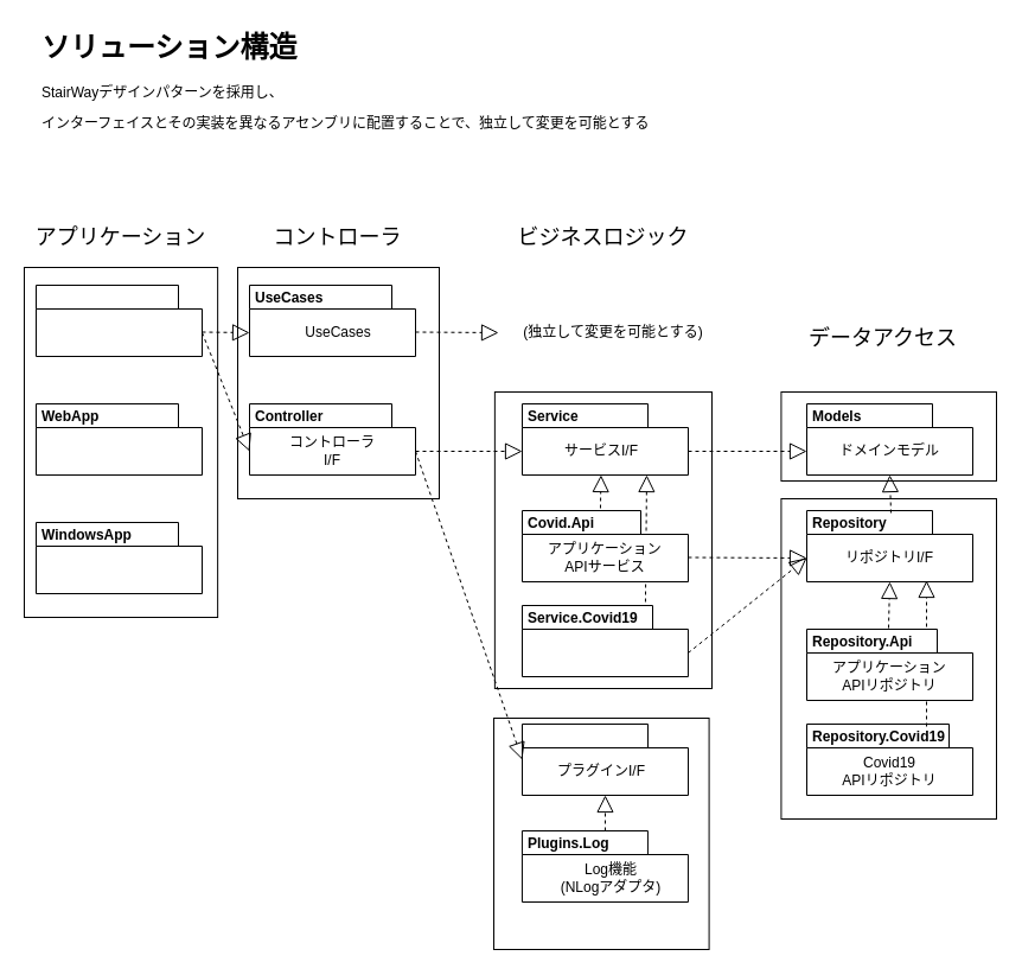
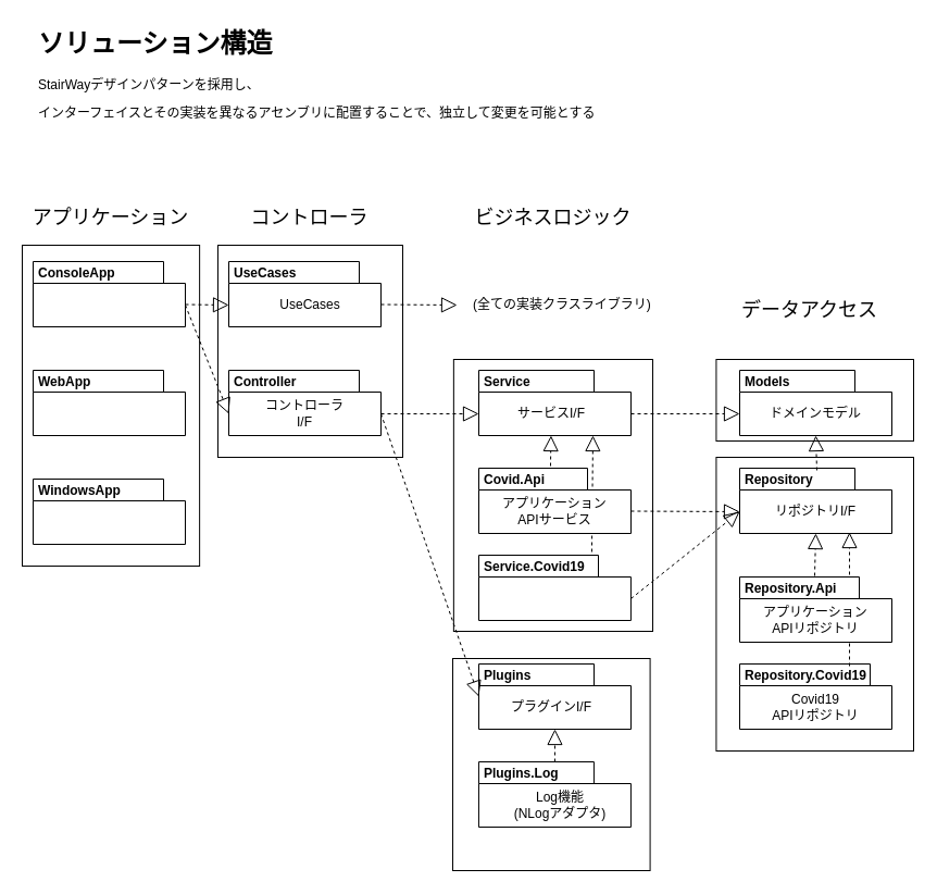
  <mxCell id="0" />
  <mxCell id="1" parent="0" />
  <mxCell id="2" value="" style="rounded=0;whiteSpace=wrap;html=1;" parent="1" vertex="1"><mxGeometry y="225" width="163.13" height="295" as="geometry" x="20" /></mxCell>
  <mxCell id="3" value="" style="rounded=0;whiteSpace=wrap;html=1;" parent="1" vertex="1"><mxGeometry x="200" y="225" width="170" height="195" as="geometry" /></mxCell>
  <mxCell id="4" value="" style="rounded=0;whiteSpace=wrap;html=1;" parent="1" vertex="1"><mxGeometry x="658.43" y="330" width="181.57" height="75" as="geometry" /></mxCell>
  <mxCell id="5" value="" style="rounded=0;whiteSpace=wrap;html=1;" parent="1" vertex="1"><mxGeometry x="416.02" y="605" width="181.57" height="195" as="geometry" /></mxCell>
  <mxCell id="6" value="" style="rounded=0;whiteSpace=wrap;html=1;" parent="1" vertex="1"><mxGeometry x="658.43" y="420" width="181.57" height="270" as="geometry" /></mxCell>
  <mxCell id="7" value="" style="rounded=0;whiteSpace=wrap;html=1;" parent="1" vertex="1"><mxGeometry x="416.87" y="330" width="183.13" height="250" as="geometry" /></mxCell>
  <mxCell id="8" value="" style="shape=folder;fontStyle=1;spacingTop=10;tabWidth=106;tabHeight=20;tabPosition=left;html=1;" parent="1" vertex="1"><mxGeometry x="440" y="340" width="140" height="60" as="geometry" /></mxCell>
  <mxCell id="9" value="Service" style="text;align=left;fontStyle=1;verticalAlign=middle;spacingLeft=3;spacingRight=3;strokeColor=none;rotatable=0;points=[[0,0.5],[1,0.5]];portConstraint=eastwest;" parent="1" vertex="1"><mxGeometry x="440" y="340" width="96.87" height="20" as="geometry" /></mxCell>
  <mxCell id="10" value="" style="shape=folder;fontStyle=1;spacingTop=10;tabWidth=120;tabHeight=20;tabPosition=left;html=1;" parent="1" vertex="1"><mxGeometry x="210" y="340" width="140" height="60" as="geometry" /></mxCell>
  <mxCell id="11" value="Controller" style="text;align=left;fontStyle=1;verticalAlign=middle;spacingLeft=3;spacingRight=3;strokeColor=none;rotatable=0;points=[[0,0.5],[1,0.5]];portConstraint=eastwest;" parent="1" vertex="1"><mxGeometry x="210" y="340" width="96.87" height="20" as="geometry" /></mxCell>
  <mxCell id="12" value="" style="shape=folder;fontStyle=1;spacingTop=10;tabWidth=106;tabHeight=20;tabPosition=left;html=1;" parent="1" vertex="1"><mxGeometry x="680" y="430" width="140" height="60" as="geometry" /></mxCell>
  <mxCell id="13" value="Repository" style="text;align=left;fontStyle=1;verticalAlign=middle;spacingLeft=3;spacingRight=3;strokeColor=none;rotatable=0;points=[[0,0.5],[1,0.5]];portConstraint=eastwest;" parent="1" vertex="1"><mxGeometry x="680" y="430" width="96.87" height="20" as="geometry" /></mxCell>
  <mxCell id="14" value="" style="endArrow=block;dashed=1;endFill=0;endSize=12;html=1;exitX=0;exitY=0;exitDx=140;exitDy=40;exitPerimeter=0;entryX=0;entryY=0;entryDx=0;entryDy=40;entryPerimeter=0;" parent="1" source="10" target="8" edge="1"><mxGeometry width="160" relative="1" as="geometry"><mxPoint x="520" y="580" as="sourcePoint" /><mxPoint x="680" y="580" as="targetPoint" /></mxGeometry></mxCell>
  <mxCell id="15" value="" style="shape=folder;fontStyle=1;spacingTop=10;tabWidth=120;tabHeight=20;tabPosition=left;html=1;" parent="1" vertex="1"><mxGeometry x="210" y="240" width="140" height="60" as="geometry" /></mxCell>
  <mxCell id="16" value="UseCases" style="text;align=left;fontStyle=1;verticalAlign=middle;spacingLeft=3;spacingRight=3;strokeColor=none;rotatable=0;points=[[0,0.5],[1,0.5]];portConstraint=eastwest;" parent="1" vertex="1"><mxGeometry x="210" y="240" width="96.87" height="20" as="geometry" /></mxCell>
  <mxCell id="17" value="" style="endArrow=block;dashed=1;endFill=0;endSize=12;html=1;entryX=0.5;entryY=1;entryDx=0;entryDy=0;exitX=0.733;exitY=-0.1;exitDx=0;exitDy=0;exitPerimeter=0;" parent="1" source="36" edge="1"><mxGeometry width="160" relative="1" as="geometry"><mxPoint x="506.372" y="460" as="sourcePoint" /><mxPoint x="506.42" y="400" as="targetPoint" /></mxGeometry></mxCell>
  <mxCell id="18" value="" style="endArrow=block;dashed=1;endFill=0;endSize=12;html=1;exitX=0.46;exitY=-0.05;exitDx=0;exitDy=0;exitPerimeter=0;entryX=0.5;entryY=1;entryDx=0;entryDy=0;entryPerimeter=0;" parent="1" source="56" target="12" edge="1"><mxGeometry width="160" relative="1" as="geometry"><mxPoint x="749.5" y="559.5" as="sourcePoint" /><mxPoint x="750" y="520" as="targetPoint" /></mxGeometry></mxCell>
  <mxCell id="19" value="" style="shape=folder;fontStyle=1;spacingTop=10;tabWidth=120;tabHeight=20;tabPosition=left;html=1;" parent="1" vertex="1"><mxGeometry x="30" y="240" width="140" height="60" as="geometry" /></mxCell>
+ <mxCell id="20" value="ConsoleApp" style="text;align=left;fontStyle=1;verticalAlign=middle;spacingLeft=3;spacingRight=3;strokeColor=none;rotatable=0;points=[[0,0.5],[1,0.5]];portConstraint=eastwest;" parent="1" vertex="1"><mxGeometry x="30" y="240" width="96.87" height="20" as="geometry" /></mxCell>
  <mxCell id="21" value="" style="shape=folder;fontStyle=1;spacingTop=10;tabWidth=110;tabHeight=20;tabPosition=left;html=1;" parent="1" vertex="1"><mxGeometry x="440" y="510" width="139.94" height="60" as="geometry" /></mxCell>
  <mxCell id="22" value="Service.Covid19" style="text;align=left;fontStyle=1;verticalAlign=middle;spacingLeft=3;spacingRight=3;strokeColor=none;rotatable=0;points=[[0,0.5],[1,0.5]];portConstraint=eastwest;" parent="1" vertex="1"><mxGeometry x="440" y="510" width="150" height="20" as="geometry" /></mxCell>
  <mxCell id="23" value="" style="shape=folder;fontStyle=1;spacingTop=10;tabWidth=106;tabHeight=20;tabPosition=left;html=1;" parent="1" vertex="1"><mxGeometry x="680" y="340" width="140" height="60" as="geometry" /></mxCell>
  <mxCell id="24" value="Models" style="text;align=left;fontStyle=1;verticalAlign=middle;spacingLeft=3;spacingRight=3;strokeColor=none;rotatable=0;points=[[0,0.5],[1,0.5]];portConstraint=eastwest;" parent="1" vertex="1"><mxGeometry x="680" y="340" width="96.87" height="20" as="geometry" /></mxCell>
  <mxCell id="25" value="" style="shape=folder;fontStyle=1;spacingTop=10;tabWidth=120;tabHeight=20;tabPosition=left;html=1;" parent="1" vertex="1"><mxGeometry x="30" y="340" width="140" height="60" as="geometry" /></mxCell>
  <mxCell id="26" value="WebApp" style="text;align=left;fontStyle=1;verticalAlign=middle;spacingLeft=3;spacingRight=3;strokeColor=none;rotatable=0;points=[[0,0.5],[1,0.5]];portConstraint=eastwest;" parent="1" vertex="1"><mxGeometry x="30" y="340" width="96.87" height="20" as="geometry" /></mxCell>
  <mxCell id="27" value="" style="shape=folder;fontStyle=1;spacingTop=10;tabWidth=120;tabHeight=20;tabPosition=left;html=1;" parent="1" vertex="1"><mxGeometry x="30" y="440" width="140" height="60" as="geometry" /></mxCell>
  <mxCell id="28" value="WindowsApp" style="text;align=left;fontStyle=1;verticalAlign=middle;spacingLeft=3;spacingRight=3;strokeColor=none;rotatable=0;points=[[0,0.5],[1,0.5]];portConstraint=eastwest;" parent="1" vertex="1"><mxGeometry x="30" y="440" width="96.87" height="20" as="geometry" /></mxCell>
  <mxCell id="29" value="UseCases" style="text;html=1;strokeColor=none;fillColor=none;align=center;verticalAlign=middle;whiteSpace=wrap;rounded=0;" parent="1" vertex="1"><mxGeometry x="240" y="270" width="90" height="20" as="geometry" /></mxCell>
  <mxCell id="30" value="コントローラI/F" style="text;html=1;strokeColor=none;fillColor=none;align=center;verticalAlign=middle;whiteSpace=wrap;rounded=0;" parent="1" vertex="1"><mxGeometry x="240" y="370" width="80" height="20" as="geometry" /></mxCell>
  <mxCell id="31" value="サービスI/F" style="text;html=1;strokeColor=none;fillColor=none;align=center;verticalAlign=middle;whiteSpace=wrap;rounded=0;" parent="1" vertex="1"><mxGeometry x="466.87" y="370" width="80" height="20" as="geometry" /></mxCell>
  <mxCell id="32" value="リポジトリI/F" style="text;html=1;strokeColor=none;fillColor=none;align=center;verticalAlign=middle;whiteSpace=wrap;rounded=0;" parent="1" vertex="1"><mxGeometry x="710" y="460" width="80" height="20" as="geometry" /></mxCell>
  <mxCell id="33" value="" style="endArrow=block;dashed=1;endFill=0;endSize=12;html=1;entryX=0.75;entryY=1;entryDx=0;entryDy=0;exitX=0.693;exitY=-0.15;exitDx=0;exitDy=0;exitPerimeter=0;entryPerimeter=0;" parent="1" source="22" target="8" edge="1"><mxGeometry width="160" relative="1" as="geometry"><mxPoint x="340" y="520" as="sourcePoint" /><mxPoint x="340.45" y="492" as="targetPoint" /></mxGeometry></mxCell>
  <mxCell id="34" value="" style="group" parent="1" vertex="1" connectable="0"><mxGeometry x="440" y="430" width="140" height="60" as="geometry" /></mxCell>
  <mxCell id="35" value="" style="shape=folder;fontStyle=1;spacingTop=10;tabWidth=100;tabHeight=20;tabPosition=left;html=1;" parent="34" vertex="1"><mxGeometry width="140" height="60" as="geometry" /></mxCell>
  <mxCell id="36" value="Covid.Api" style="text;align=left;fontStyle=1;verticalAlign=middle;spacingLeft=3;spacingRight=3;strokeColor=none;rotatable=0;points=[[0,0.5],[1,0.5]];portConstraint=eastwest;" parent="34" vertex="1"><mxGeometry width="90" height="20" as="geometry" /></mxCell>
  <mxCell id="37" value="アプリケーション&lt;br&gt;APIサービス" style="text;html=1;strokeColor=none;fillColor=none;align=center;verticalAlign=middle;whiteSpace=wrap;rounded=0;" parent="34" vertex="1"><mxGeometry y="30" width="140" height="20" as="geometry" /></mxCell>
  <mxCell id="38" value="" style="endArrow=block;dashed=1;endFill=0;endSize=12;html=1;exitX=0.507;exitY=0.033;exitDx=0;exitDy=0;exitPerimeter=0;entryX=0.5;entryY=1;entryDx=0;entryDy=0;entryPerimeter=0;" parent="1" source="12" target="23" edge="1"><mxGeometry width="160" relative="1" as="geometry"><mxPoint x="840" y="380" as="sourcePoint" /><mxPoint x="841" y="341" as="targetPoint" /></mxGeometry></mxCell>
  <mxCell id="39" value="ドメインモデル" style="text;html=1;strokeColor=none;fillColor=none;align=center;verticalAlign=middle;whiteSpace=wrap;rounded=0;" parent="1" vertex="1"><mxGeometry x="700" y="370" width="100" height="20" as="geometry" /></mxCell>
  <mxCell id="40" value="" style="endArrow=block;dashed=1;endFill=0;endSize=12;html=1;exitX=0;exitY=0;exitDx=140;exitDy=40;exitPerimeter=0;entryX=0;entryY=0;entryDx=0;entryDy=40;entryPerimeter=0;" parent="1" target="12" edge="1"><mxGeometry width="160" relative="1" as="geometry"><mxPoint x="579.94" y="469.5" as="sourcePoint" /><mxPoint x="669.94" y="469.5" as="targetPoint" /></mxGeometry></mxCell>
  <mxCell id="41" value="" style="endArrow=block;dashed=1;endFill=0;endSize=12;html=1;exitX=0;exitY=0;exitDx=139.94;exitDy=40;exitPerimeter=0;entryX=0;entryY=0;entryDx=0;entryDy=40;entryPerimeter=0;" parent="1" source="21" target="12" edge="1"><mxGeometry width="160" relative="1" as="geometry"><mxPoint x="580" y="549.5" as="sourcePoint" /><mxPoint x="680.06" y="550" as="targetPoint" /></mxGeometry></mxCell>
  <mxCell id="42" value="" style="endArrow=block;dashed=1;endFill=0;endSize=12;html=1;entryX=0;entryY=0;entryDx=0;entryDy=40;entryPerimeter=0;" parent="1" target="23" edge="1"><mxGeometry width="160" relative="1" as="geometry"><mxPoint x="580" y="380" as="sourcePoint" /><mxPoint x="670" y="379.5" as="targetPoint" /></mxGeometry></mxCell>
  <mxCell id="43" value="" style="shape=folder;fontStyle=1;spacingTop=10;tabWidth=106;tabHeight=20;tabPosition=left;html=1;" parent="1" vertex="1"><mxGeometry x="440" y="610" width="140" height="60" as="geometry" /></mxCell>
+ <mxCell id="44" value="Plugins" style="text;align=left;fontStyle=1;verticalAlign=middle;spacingLeft=3;spacingRight=3;strokeColor=none;rotatable=0;points=[[0,0.5],[1,0.5]];portConstraint=eastwest;" parent="1" vertex="1"><mxGeometry x="440" y="610" width="96.87" height="20" as="geometry" /></mxCell>
  <mxCell id="45" value="プラグインI/F" style="text;html=1;strokeColor=none;fillColor=none;align=center;verticalAlign=middle;whiteSpace=wrap;rounded=0;" parent="1" vertex="1"><mxGeometry x="466.87" y="640" width="80" height="20" as="geometry" /></mxCell>
  <mxCell id="46" value="" style="shape=folder;fontStyle=1;spacingTop=10;tabWidth=106;tabHeight=20;tabPosition=left;html=1;" parent="1" vertex="1"><mxGeometry x="439.94" y="700" width="140" height="60" as="geometry" /></mxCell>
  <mxCell id="47" value="Plugins.Log" style="text;align=left;fontStyle=1;verticalAlign=middle;spacingLeft=3;spacingRight=3;strokeColor=none;rotatable=0;points=[[0,0.5],[1,0.5]];portConstraint=eastwest;" parent="1" vertex="1"><mxGeometry x="439.94" y="700" width="96.87" height="20" as="geometry" /></mxCell>
  <mxCell id="48" value="Log機能&lt;br&gt;(NLogアダプタ)" style="text;html=1;strokeColor=none;fillColor=none;align=center;verticalAlign=middle;whiteSpace=wrap;rounded=0;" parent="1" vertex="1"><mxGeometry x="460" y="730" width="110" height="20" as="geometry" /></mxCell>
  <mxCell id="49" value="" style="shape=folder;fontStyle=1;spacingTop=10;tabWidth=120;tabHeight=20;tabPosition=left;html=1;" parent="1" vertex="1"><mxGeometry x="680" y="610" width="140" height="60" as="geometry" /></mxCell>
  <mxCell id="50" value="Repository.Covid19" style="text;align=left;fontStyle=1;verticalAlign=middle;spacingLeft=3;spacingRight=3;strokeColor=none;rotatable=0;points=[[0,0.5],[1,0.5]];portConstraint=eastwest;" parent="1" vertex="1"><mxGeometry x="680" y="610" width="130" height="20" as="geometry" /></mxCell>
  <mxCell id="51" value="" style="endArrow=block;dashed=1;endFill=0;endSize=12;html=1;exitX=0;exitY=0;exitDx=140;exitDy=40;exitPerimeter=0;entryX=0;entryY=0;entryDx=0;entryDy=30;entryPerimeter=0;" parent="1" source="10" target="43" edge="1"><mxGeometry width="160" relative="1" as="geometry"><mxPoint x="360" y="450" as="sourcePoint" /><mxPoint x="450" y="450" as="targetPoint" /></mxGeometry></mxCell>
  <mxCell id="52" value="" style="endArrow=block;dashed=1;endFill=0;endSize=12;html=1;entryX=0.5;entryY=1;entryDx=0;entryDy=0;exitX=0.723;exitY=0;exitDx=0;exitDy=0;exitPerimeter=0;entryPerimeter=0;" parent="1" source="47" target="43" edge="1"><mxGeometry width="160" relative="1" as="geometry"><mxPoint x="290" y="620" as="sourcePoint" /><mxPoint x="290.45" y="592" as="targetPoint" /></mxGeometry></mxCell>
  <mxCell id="53" value="" style="endArrow=block;dashed=1;endFill=0;endSize=12;html=1;exitX=0.777;exitY=0.1;exitDx=0;exitDy=0;exitPerimeter=0;" parent="1" source="50" edge="1"><mxGeometry width="160" relative="1" as="geometry"><mxPoint x="630" y="490" as="sourcePoint" /><mxPoint x="781" y="489" as="targetPoint" /></mxGeometry></mxCell>
  <mxCell id="54" value="" style="group" parent="1" vertex="1" connectable="0"><mxGeometry x="680" y="530" width="150" height="60" as="geometry" /></mxCell>
  <mxCell id="55" value="" style="shape=folder;fontStyle=1;spacingTop=10;tabWidth=110;tabHeight=20;tabPosition=left;html=1;" parent="54" vertex="1"><mxGeometry width="140" height="60" as="geometry" /></mxCell>
  <mxCell id="56" value="Repository.Api" style="text;align=left;fontStyle=1;verticalAlign=middle;spacingLeft=3;spacingRight=3;strokeColor=none;rotatable=0;points=[[0,0.5],[1,0.5]];portConstraint=eastwest;" parent="54" vertex="1"><mxGeometry width="150" height="20" as="geometry" /></mxCell>
  <mxCell id="57" value="アプリケーション&lt;br&gt;APIリポジトリ" style="text;html=1;strokeColor=none;fillColor=none;align=center;verticalAlign=middle;whiteSpace=wrap;rounded=0;" parent="54" vertex="1"><mxGeometry x="20" y="30" width="100" height="20" as="geometry" /></mxCell>
  <mxCell id="58" value="Covid19&lt;br&gt;APIリポジトリ" style="text;html=1;strokeColor=none;fillColor=none;align=center;verticalAlign=middle;whiteSpace=wrap;rounded=0;" parent="1" vertex="1"><mxGeometry x="700" y="640" width="100" height="20" as="geometry" /></mxCell>
  <mxCell id="59" value="&lt;font style=&quot;font-size: 18px&quot;&gt;アプリケーション&lt;/font&gt;" style="text;html=1;strokeColor=none;fillColor=none;align=center;verticalAlign=middle;whiteSpace=wrap;rounded=0;" parent="1" vertex="1"><mxGeometry y="190" width="163.43" height="20" as="geometry" x="20" /></mxCell>
  <mxCell id="60" value="&lt;span style=&quot;font-size: 18px&quot;&gt;コントローラ&lt;/span&gt;" style="text;html=1;strokeColor=none;fillColor=none;align=center;verticalAlign=middle;whiteSpace=wrap;rounded=0;" parent="1" vertex="1"><mxGeometry x="203.28" y="190" width="163.43" height="20" as="geometry" /></mxCell>
  <mxCell id="61" value="&lt;span style=&quot;font-size: 18px&quot;&gt;ビジネスロジック&lt;/span&gt;" style="text;html=1;strokeColor=none;fillColor=none;align=center;verticalAlign=middle;whiteSpace=wrap;rounded=0;" parent="1" vertex="1"><mxGeometry x="426.57" y="190" width="163.43" height="20" as="geometry" /></mxCell>
  <mxCell id="62" value="&lt;span style=&quot;font-size: 18px&quot;&gt;データアクセス&lt;/span&gt;" style="text;html=1;strokeColor=none;fillColor=none;align=center;verticalAlign=middle;whiteSpace=wrap;rounded=0;" parent="1" vertex="1"><mxGeometry x="663.28" y="275" width="163.43" height="20" as="geometry" /></mxCell>
  <mxCell id="63" value="" style="endArrow=block;dashed=1;endFill=0;endSize=12;html=1;" parent="1" edge="1"><mxGeometry width="160" relative="1" as="geometry"><mxPoint x="350" y="279.5" as="sourcePoint" /><mxPoint x="420" y="280" as="targetPoint" /></mxGeometry></mxCell>
- <mxCell id="64" value="(独立して変更を可能とする)" style="text;html=1;strokeColor=none;fillColor=none;align=center;verticalAlign=middle;whiteSpace=wrap;rounded=0;" parent="1" vertex="1"><mxGeometry x="416.87" y="270" width="200.06" height="20" as="geometry" /></mxCell>
+ <mxCell id="64" value="(全ての実装クラスライブラリ)" style="text;html=1;strokeColor=none;fillColor=none;align=center;verticalAlign=middle;whiteSpace=wrap;rounded=0;" parent="1" vertex="1"><mxGeometry x="416.87" y="270" width="200.06" height="20" as="geometry" /></mxCell>
  <mxCell id="65" value="" style="endArrow=block;dashed=1;endFill=0;endSize=12;html=1;" parent="1" edge="1"><mxGeometry width="160" relative="1" as="geometry"><mxPoint x="170" y="279.5" as="sourcePoint" /><mxPoint x="210" y="280" as="targetPoint" /></mxGeometry></mxCell>
  <mxCell id="66" value="" style="endArrow=block;dashed=1;endFill=0;endSize=12;html=1;exitX=0;exitY=0;exitDx=140;exitDy=40;exitPerimeter=0;entryX=0;entryY=0;entryDx=0;entryDy=40;entryPerimeter=0;" parent="1" source="19" target="10" edge="1"><mxGeometry width="160" relative="1" as="geometry"><mxPoint x="1010" y="290" as="sourcePoint" /><mxPoint x="1050" y="290.5" as="targetPoint" /></mxGeometry></mxCell>
  <mxCell id="67" value="&lt;h1&gt;ソリューション構造&lt;/h1&gt;&lt;p&gt;StairWayデザインパターンを採用し、&lt;/p&gt;&lt;p&gt;インターフェイスとその実装を異なるアセンブリに配置することで、独立して変更を可能とする&lt;/p&gt;" style="text;html=1;strokeColor=none;fillColor=none;spacing=5;spacingTop=-20;whiteSpace=wrap;overflow=hidden;rounded=0;" parent="1" vertex="1"><mxGeometry x="30" y="20" width="730" height="120" as="geometry" /></mxCell>
